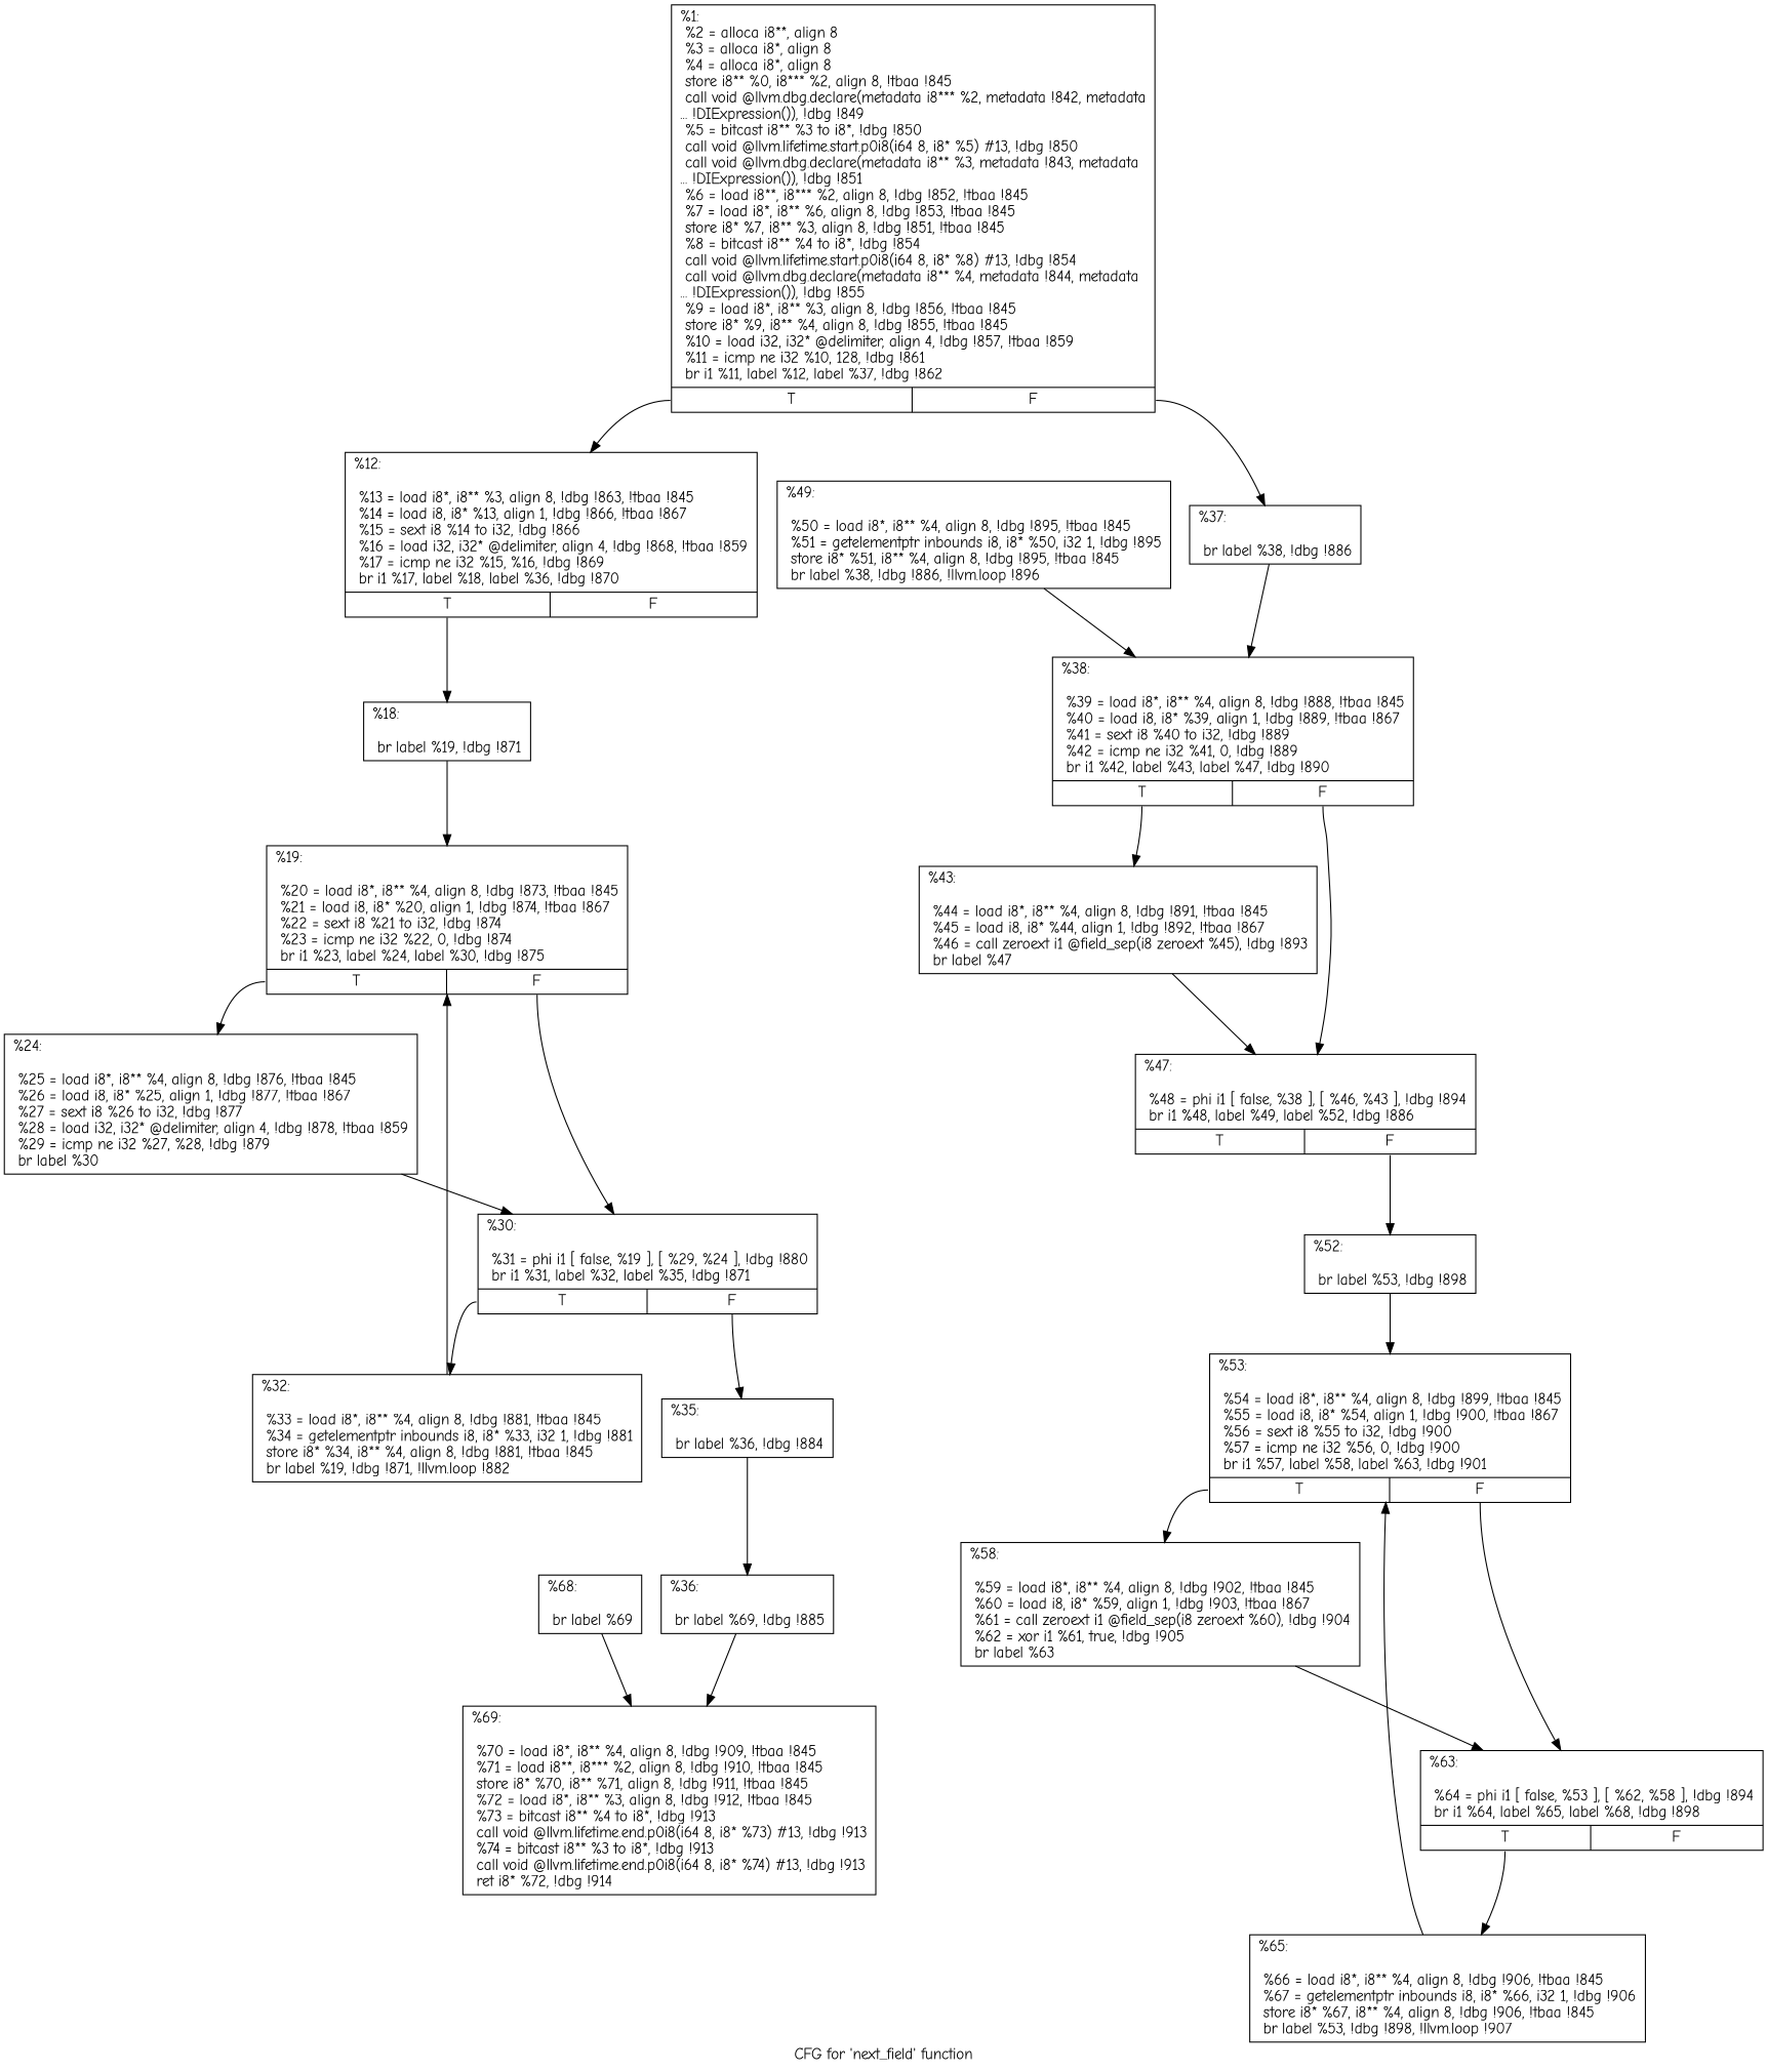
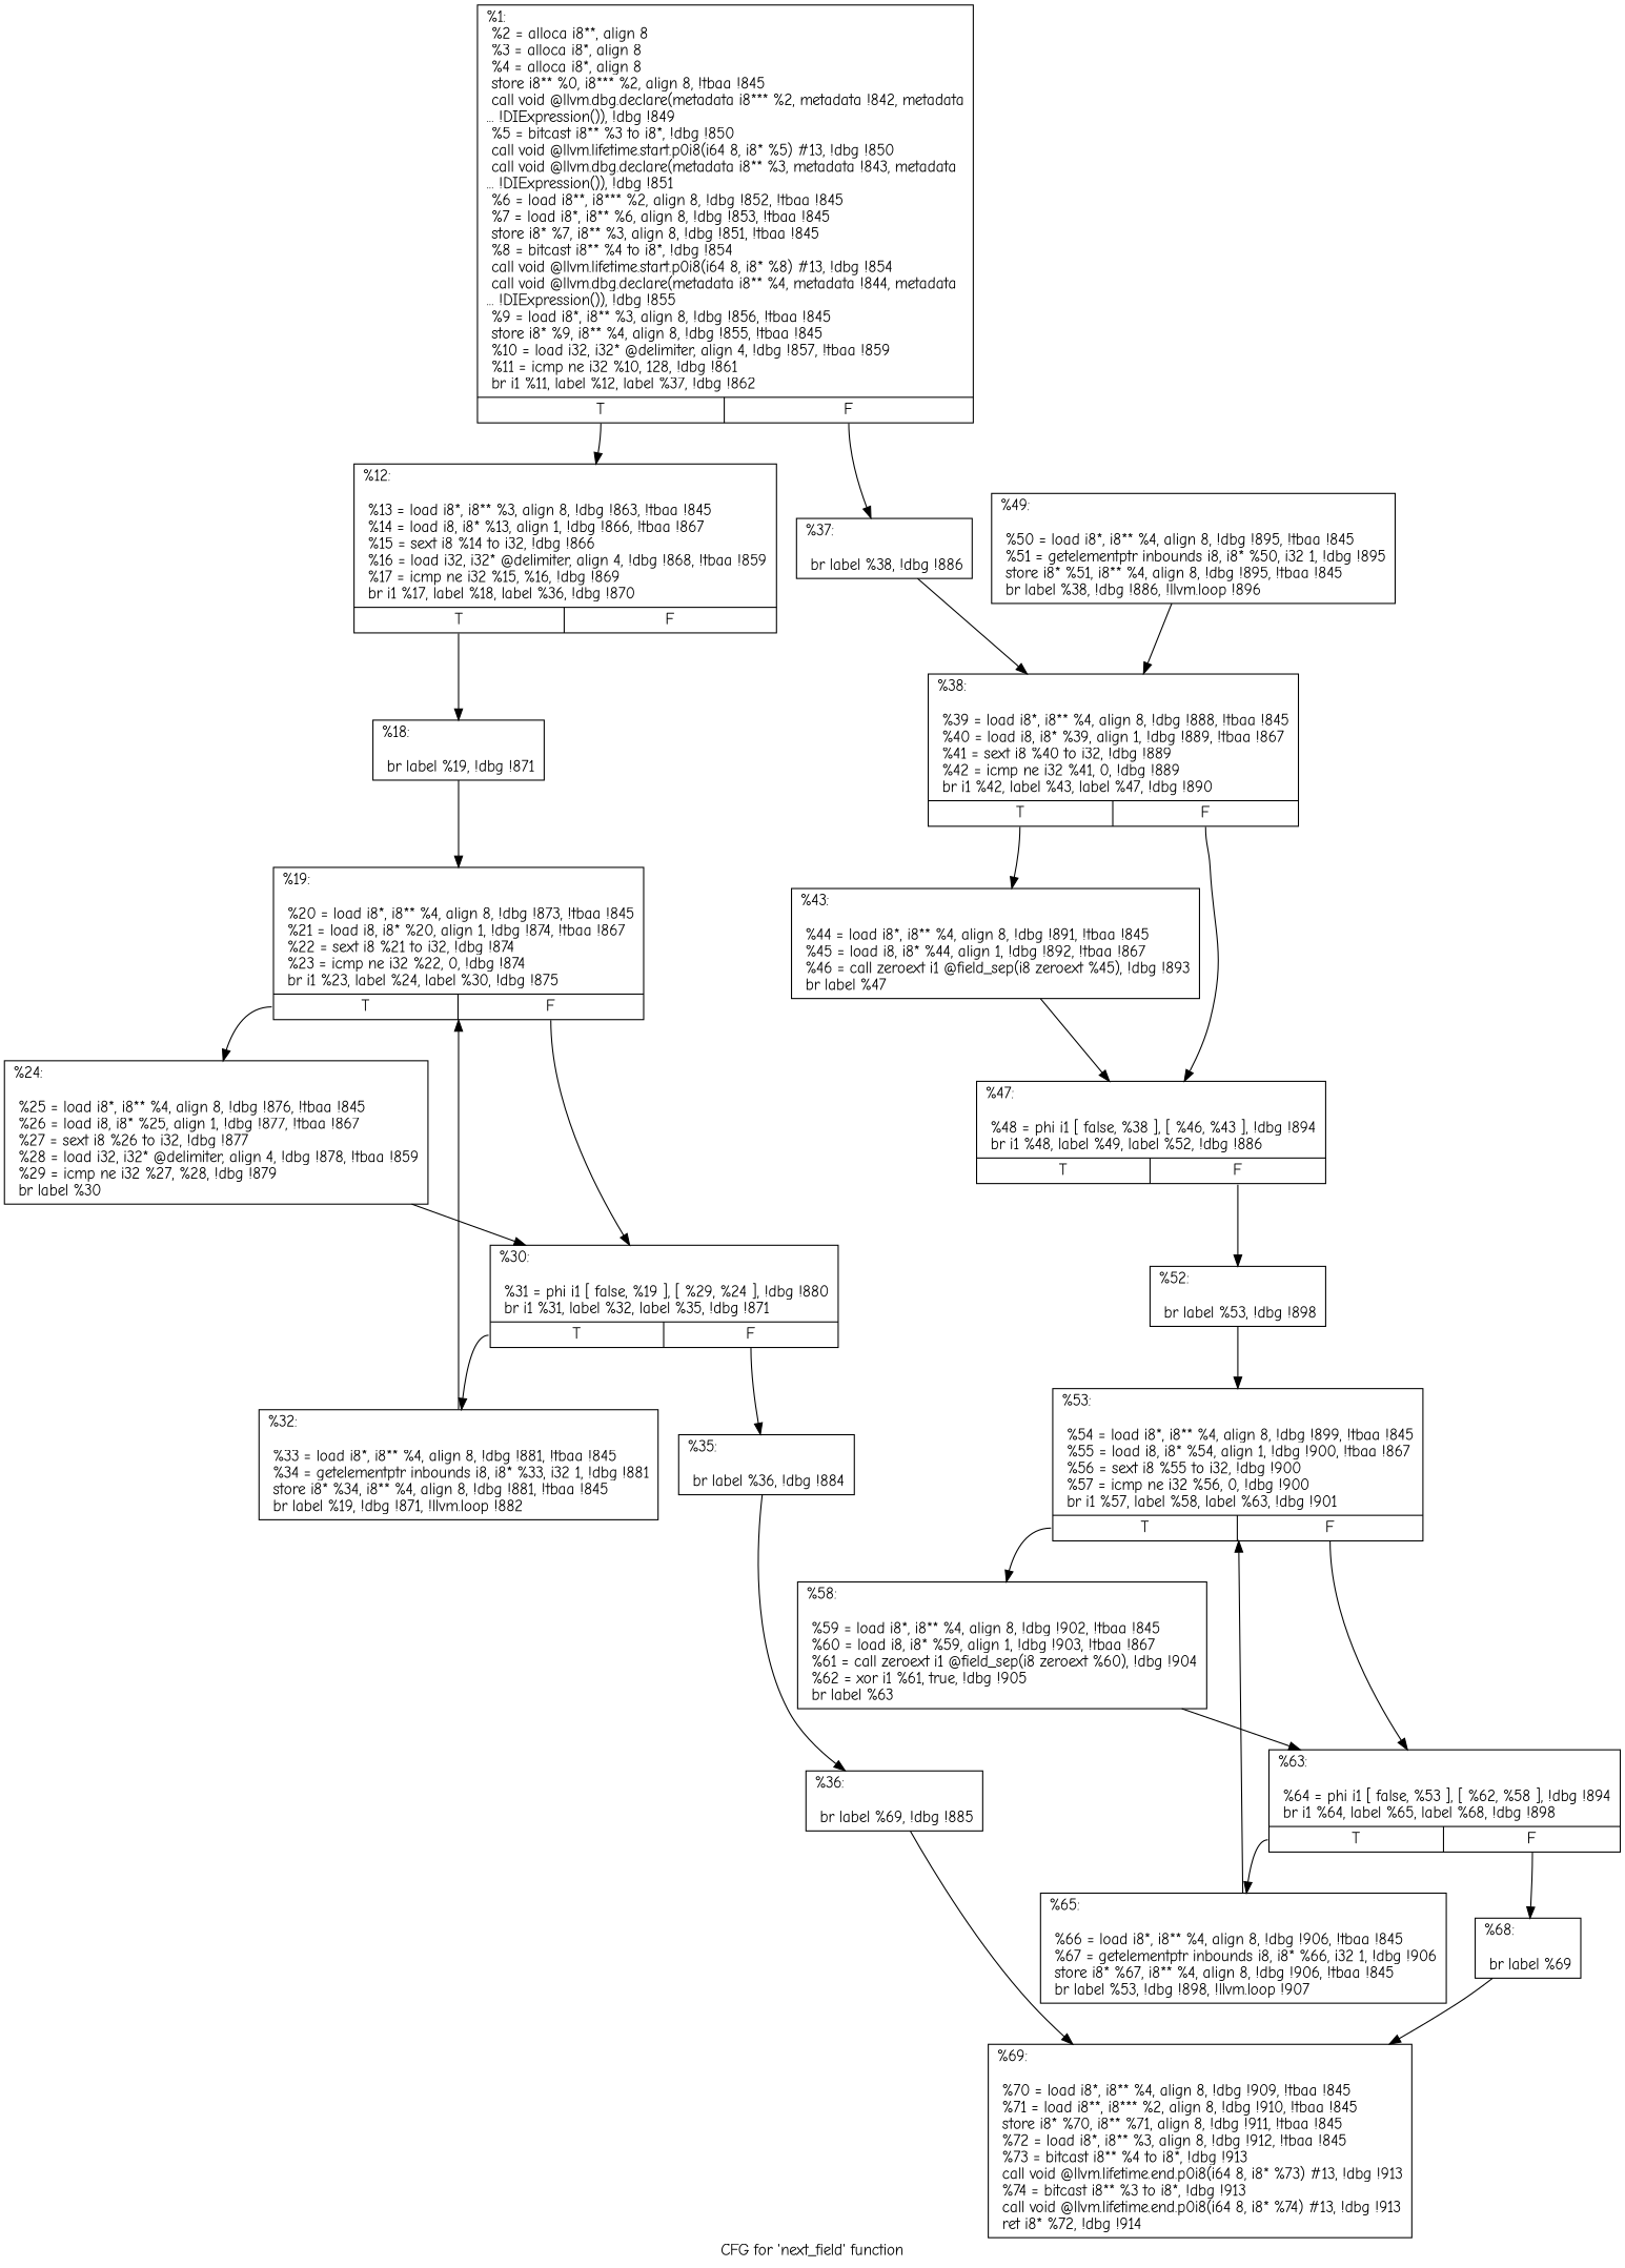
  digraph {
    fontname="Comic Neue"
    label="CFG for 'next_field' function"
    node [fontname="Comic Neue" shape=record]
    edge [fontname="Comic Neue"]
    n1 [label="{%1:\l  %2 = alloca i8**, align 8\l  %3 = alloca i8*, align 8\l  %4 = alloca i8*, align 8\l  store i8** %0, i8*** %2, align 8, !tbaa !845\l  call void @llvm.dbg.declare(metadata i8*** %2, metadata !842, metadata\l... !DIExpression()), !dbg !849\l  %5 = bitcast i8** %3 to i8*, !dbg !850\l  call void @llvm.lifetime.start.p0i8(i64 8, i8* %5) #13, !dbg !850\l  call void @llvm.dbg.declare(metadata i8** %3, metadata !843, metadata\l... !DIExpression()), !dbg !851\l  %6 = load i8**, i8*** %2, align 8, !dbg !852, !tbaa !845\l  %7 = load i8*, i8** %6, align 8, !dbg !853, !tbaa !845\l  store i8* %7, i8** %3, align 8, !dbg !851, !tbaa !845\l  %8 = bitcast i8** %4 to i8*, !dbg !854\l  call void @llvm.lifetime.start.p0i8(i64 8, i8* %8) #13, !dbg !854\l  call void @llvm.dbg.declare(metadata i8** %4, metadata !844, metadata\l... !DIExpression()), !dbg !855\l  %9 = load i8*, i8** %3, align 8, !dbg !856, !tbaa !845\l  store i8* %9, i8** %4, align 8, !dbg !855, !tbaa !845\l  %10 = load i32, i32* @delimiter, align 4, !dbg !857, !tbaa !859\l  %11 = icmp ne i32 %10, 128, !dbg !861\l  br i1 %11, label %12, label %37, !dbg !862\l|{<s0>T|<s1>F}}"]
    n2 [label="{%12:\l\l  %13 = load i8*, i8** %3, align 8, !dbg !863, !tbaa !845\l  %14 = load i8, i8* %13, align 1, !dbg !866, !tbaa !867\l  %15 = sext i8 %14 to i32, !dbg !866\l  %16 = load i32, i32* @delimiter, align 4, !dbg !868, !tbaa !859\l  %17 = icmp ne i32 %15, %16, !dbg !869\l  br i1 %17, label %18, label %36, !dbg !870\l|{<s0>T|<s1>F}}"]
    n3 [label="{%37:\l\l  br label %38, !dbg !886\l}"]
    n4 [label="{%18:\l\l  br label %19, !dbg !871\l}"]
    n5 [label="{%38:\l\l  %39 = load i8*, i8** %4, align 8, !dbg !888, !tbaa !845\l  %40 = load i8, i8* %39, align 1, !dbg !889, !tbaa !867\l  %41 = sext i8 %40 to i32, !dbg !889\l  %42 = icmp ne i32 %41, 0, !dbg !889\l  br i1 %42, label %43, label %47, !dbg !890\l|{<s0>T|<s1>F}}"]
    n6 [label="{%19:\l\l  %20 = load i8*, i8** %4, align 8, !dbg !873, !tbaa !845\l  %21 = load i8, i8* %20, align 1, !dbg !874, !tbaa !867\l  %22 = sext i8 %21 to i32, !dbg !874\l  %23 = icmp ne i32 %22, 0, !dbg !874\l  br i1 %23, label %24, label %30, !dbg !875\l|{<s0>T|<s1>F}}"]
    n7 [label="{%36:\l\l  br label %69, !dbg !885\l}"]
    n8 [label="{%69:\l\l  %70 = load i8*, i8** %4, align 8, !dbg !909, !tbaa !845\l  %71 = load i8**, i8*** %2, align 8, !dbg !910, !tbaa !845\l  store i8* %70, i8** %71, align 8, !dbg !911, !tbaa !845\l  %72 = load i8*, i8** %3, align 8, !dbg !912, !tbaa !845\l  %73 = bitcast i8** %4 to i8*, !dbg !913\l  call void @llvm.lifetime.end.p0i8(i64 8, i8* %73) #13, !dbg !913\l  %74 = bitcast i8** %3 to i8*, !dbg !913\l  call void @llvm.lifetime.end.p0i8(i64 8, i8* %74) #13, !dbg !913\l  ret i8* %72, !dbg !914\l}"]
    n9 [label="{%43:\l\l  %44 = load i8*, i8** %4, align 8, !dbg !891, !tbaa !845\l  %45 = load i8, i8* %44, align 1, !dbg !892, !tbaa !867\l  %46 = call zeroext i1 @field_sep(i8 zeroext %45), !dbg !893\l  br label %47\l}"]
    n10 [label="{%47:\l\l  %48 = phi i1 [ false, %38 ], [ %46, %43 ], !dbg !894\l  br i1 %48, label %49, label %52, !dbg !886\l|{<s0>T|<s1>F}}"]
    n11 [label="{%24:\l\l  %25 = load i8*, i8** %4, align 8, !dbg !876, !tbaa !845\l  %26 = load i8, i8* %25, align 1, !dbg !877, !tbaa !867\l  %27 = sext i8 %26 to i32, !dbg !877\l  %28 = load i32, i32* @delimiter, align 4, !dbg !878, !tbaa !859\l  %29 = icmp ne i32 %27, %28, !dbg !879\l  br label %30\l}"]
    n12 [label="{%30:\l\l  %31 = phi i1 [ false, %19 ], [ %29, %24 ], !dbg !880\l  br i1 %31, label %32, label %35, !dbg !871\l|{<s0>T|<s1>F}}"]
    n13 [label="{%32:\l\l  %33 = load i8*, i8** %4, align 8, !dbg !881, !tbaa !845\l  %34 = getelementptr inbounds i8, i8* %33, i32 1, !dbg !881\l  store i8* %34, i8** %4, align 8, !dbg !881, !tbaa !845\l  br label %19, !dbg !871, !llvm.loop !882\l}"]
    n14 [label="{%35:\l\l  br label %36, !dbg !884\l}"]
    n15 [label="{%52:\l\l  br label %53, !dbg !898\l}"]
    n16 [label="{%49:\l\l  %50 = load i8*, i8** %4, align 8, !dbg !895, !tbaa !845\l  %51 = getelementptr inbounds i8, i8* %50, i32 1, !dbg !895\l  store i8* %51, i8** %4, align 8, !dbg !895, !tbaa !845\l  br label %38, !dbg !886, !llvm.loop !896\l}"]
    n17 [label="{%53:\l\l  %54 = load i8*, i8** %4, align 8, !dbg !899, !tbaa !845\l  %55 = load i8, i8* %54, align 1, !dbg !900, !tbaa !867\l  %56 = sext i8 %55 to i32, !dbg !900\l  %57 = icmp ne i32 %56, 0, !dbg !900\l  br i1 %57, label %58, label %63, !dbg !901\l|{<s0>T|<s1>F}}"]
    n18 [label="{%58:\l\l  %59 = load i8*, i8** %4, align 8, !dbg !902, !tbaa !845\l  %60 = load i8, i8* %59, align 1, !dbg !903, !tbaa !867\l  %61 = call zeroext i1 @field_sep(i8 zeroext %60), !dbg !904\l  %62 = xor i1 %61, true, !dbg !905\l  br label %63\l}"]
    n19 [label="{%63:\l\l  %64 = phi i1 [ false, %53 ], [ %62, %58 ], !dbg !894\l  br i1 %64, label %65, label %68, !dbg !898\l|{<s0>T|<s1>F}}"]
    n20 [label="{%65:\l\l  %66 = load i8*, i8** %4, align 8, !dbg !906, !tbaa !845\l  %67 = getelementptr inbounds i8, i8* %66, i32 1, !dbg !906\l  store i8* %67, i8** %4, align 8, !dbg !906, !tbaa !845\l  br label %53, !dbg !898, !llvm.loop !907\l}"]
    n21 [label="{%68:\l\l  br label %69\l}"]
    n1 -> n2 [tailport=s0]
    n1 -> n3 [tailport=s1]
    n2 -> n4 [tailport=s0]
    n3 -> n5
    n4 -> n6
    n5 -> n9 [tailport=s0]
    n5 -> n10 [tailport=s1]
    n6 -> n11 [tailport=s0]
    n6 -> n12 [tailport=s1]
    n7 -> n8
    n9 -> n10
    n10 -> n15 [tailport=s1]
    n11 -> n12
    n12 -> n13 [tailport=s0]
    n12 -> n14 [tailport=s1]
    n13 -> n6
    n14 -> n7
    n15 -> n17
    n16 -> n5
    n17 -> n18 [tailport=s0]
    n17 -> n19 [tailport=s1]
    n18 -> n19
    n19 -> n20 [tailport=s0]
+   n19 -> n21 [tailport=s1]
    n20 -> n17
    n21 -> n8
  }
